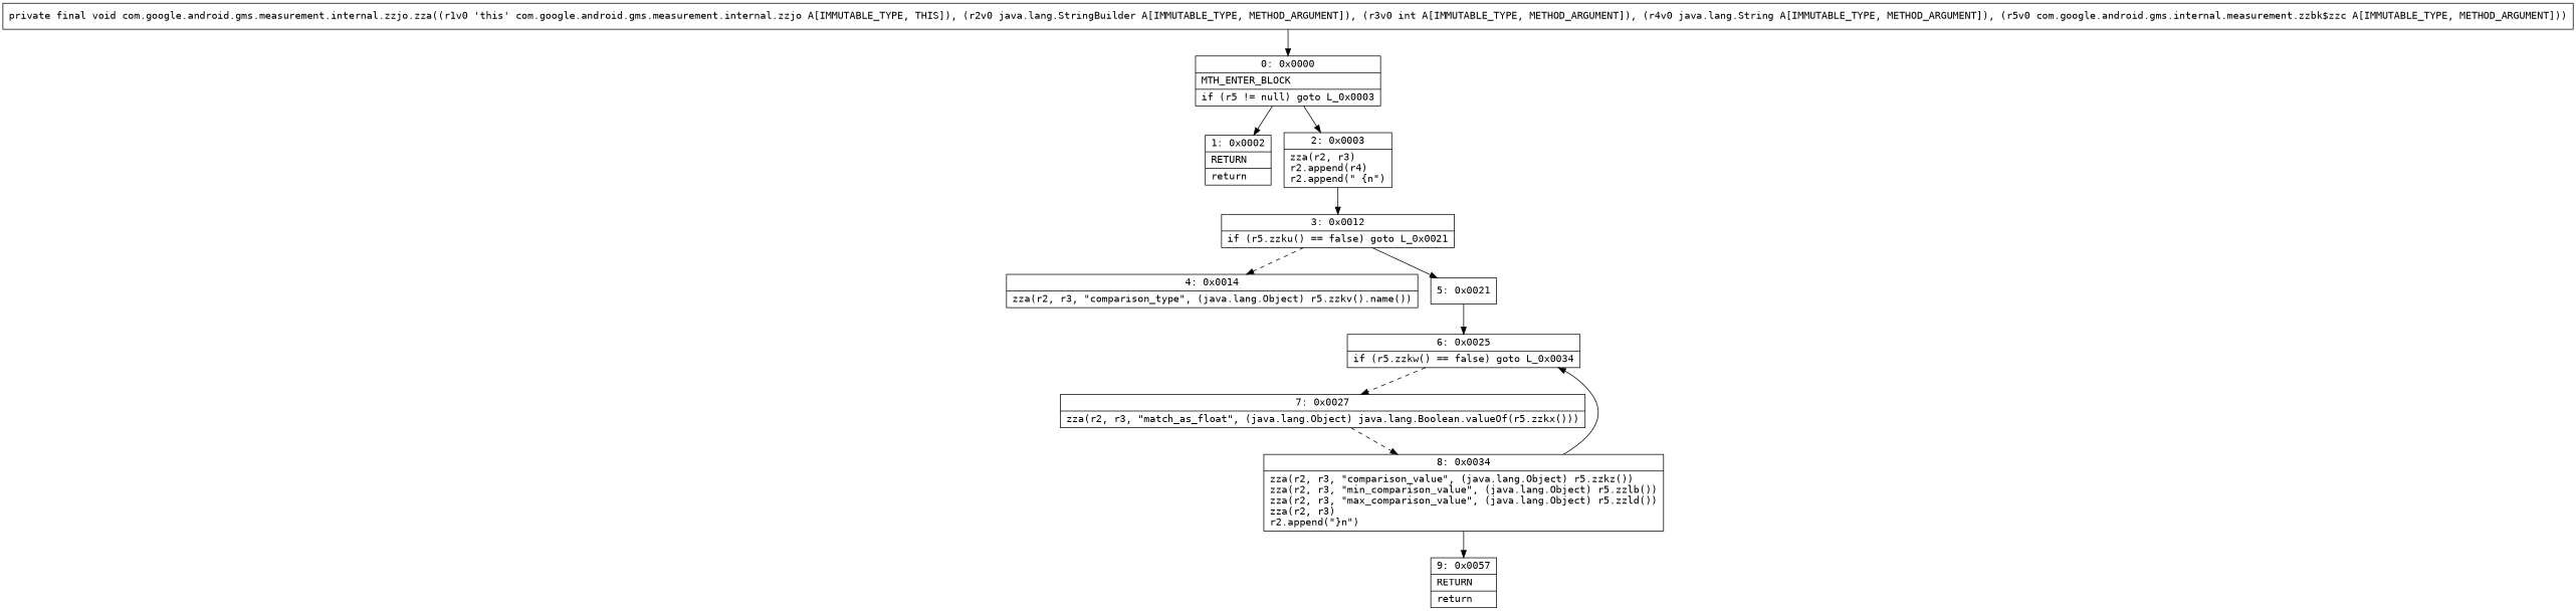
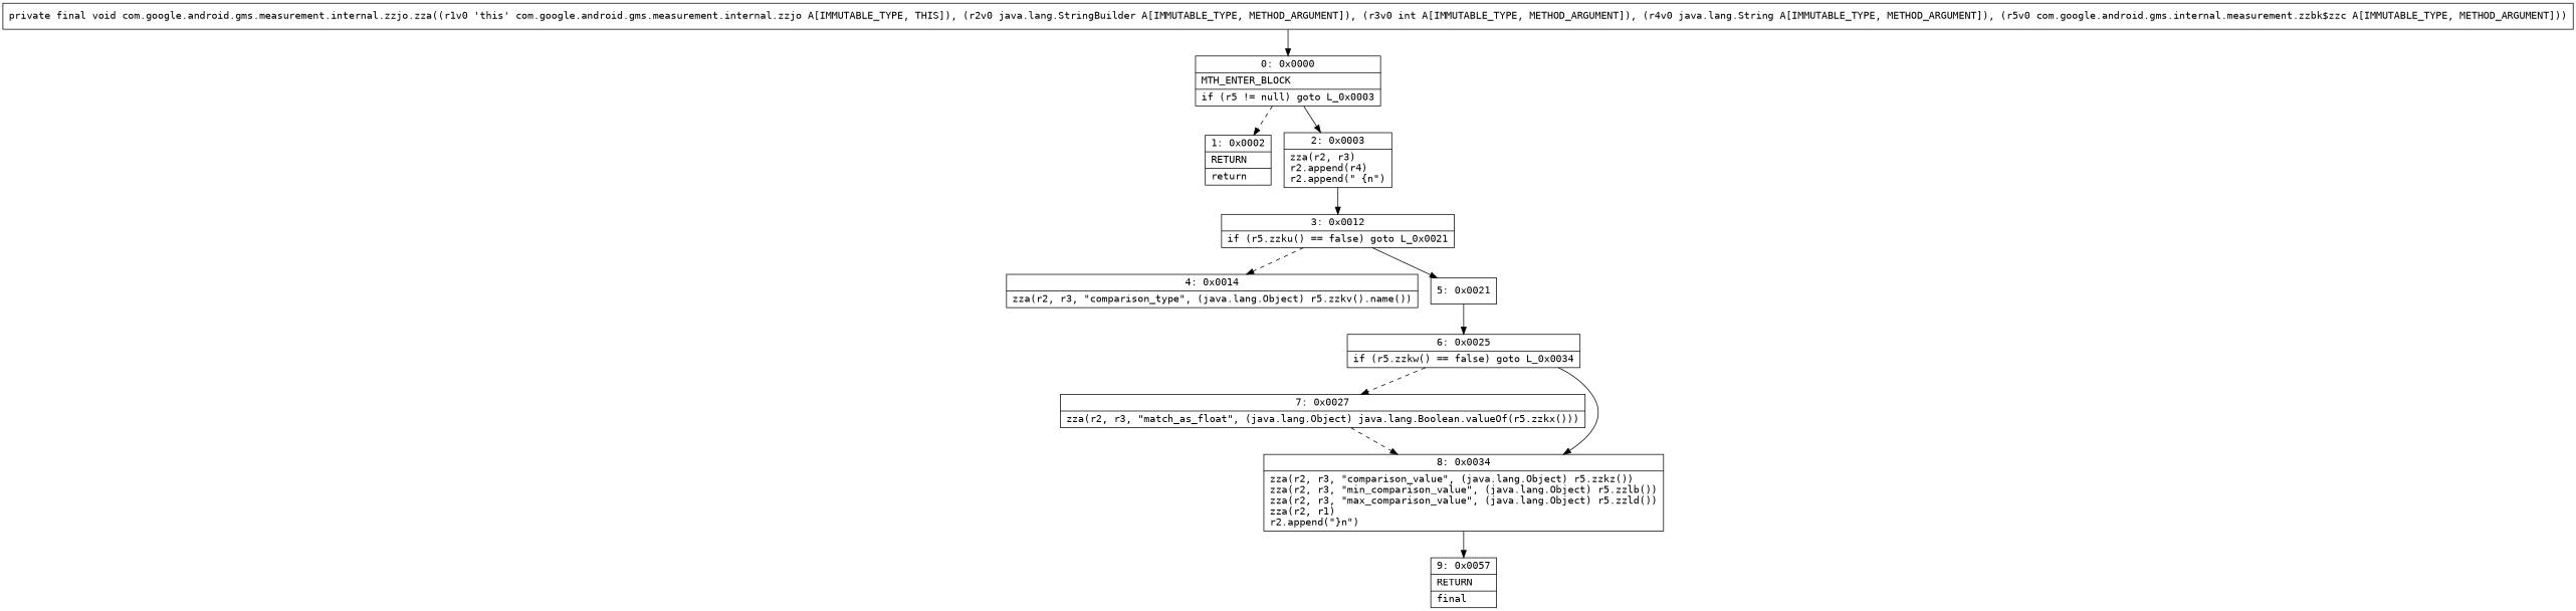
  digraph {
    fontname="DejaVu Sans Mono"
    node [fontname="DejaVu Sans Mono" shape=record]
    edge [fontname="DejaVu Sans Mono"]
    n1 [label="{0\:\ 0x0000|MTH_ENTER_BLOCK\l|if (r5 != null) goto L_0x0003\l}"]
    n2 [label="{1\:\ 0x0002|RETURN\l|return\l}"]
    n3 [label="{2\:\ 0x0003|zza(r2, r3)\lr2.append(r4)\lr2.append(\" \{n\")\l}"]
    n4 [label="{3\:\ 0x0012|if (r5.zzku() == false) goto L_0x0021\l}"]
    n5 [label="{4\:\ 0x0014|zza(r2, r3, \"comparison_type\", (java.lang.Object) r5.zzkv().name())\l}"]
    n6 [label="{5\:\ 0x0021}"]
    n7 [label="{6\:\ 0x0025|if (r5.zzkw() == false) goto L_0x0034\l}"]
    n8 [label="{7\:\ 0x0027|zza(r2, r3, \"match_as_float\", (java.lang.Object) java.lang.Boolean.valueOf(r5.zzkx()))\l}"]
-   n9 [label="{8\:\ 0x0034|zza(r2, r3, \"comparison_value\", (java.lang.Object) r5.zzkz())\lzza(r2, r3, \"min_comparison_value\", (java.lang.Object) r5.zzlb())\lzza(r2, r3, \"max_comparison_value\", (java.lang.Object) r5.zzld())\lzza(r2, r3)\lr2.append(\"\}n\")\l}"]
-   n10 [label="{9\:\ 0x0057|RETURN\l|return\l}"]
+   n9 [label="{8\:\ 0x0034|zza(r2, r3, \"comparison_value\", (java.lang.Object) r5.zzkz())\lzza(r2, r3, \"min_comparison_value\", (java.lang.Object) r5.zzlb())\lzza(r2, r3, \"max_comparison_value\", (java.lang.Object) r5.zzld())\lzza(r2, r1)\lr2.append(\"\}n\")\l}"]
+   n10 [label="{9\:\ 0x0057|RETURN\l|final\l}"]
    n11 [label="{private final void com.google.android.gms.measurement.internal.zzjo.zza((r1v0 'this' com.google.android.gms.measurement.internal.zzjo A[IMMUTABLE_TYPE, THIS]), (r2v0 java.lang.StringBuilder A[IMMUTABLE_TYPE, METHOD_ARGUMENT]), (r3v0 int A[IMMUTABLE_TYPE, METHOD_ARGUMENT]), (r4v0 java.lang.String A[IMMUTABLE_TYPE, METHOD_ARGUMENT]), (r5v0 com.google.android.gms.internal.measurement.zzbk$zzc A[IMMUTABLE_TYPE, METHOD_ARGUMENT])) }"]
-   n1 -> n2 [style=solid]
+   n1 -> n2 [style=dashed]
    n1 -> n3
    n3 -> n4
    n4 -> n5 [style=dashed]
    n4 -> n6
    n6 -> n7
    n7 -> n8 [style=dashed]
-   n9 -> n7
+   n7 -> n9
    n8 -> n9 [style=dashed]
    n9 -> n10
    n11 -> n1
  }
